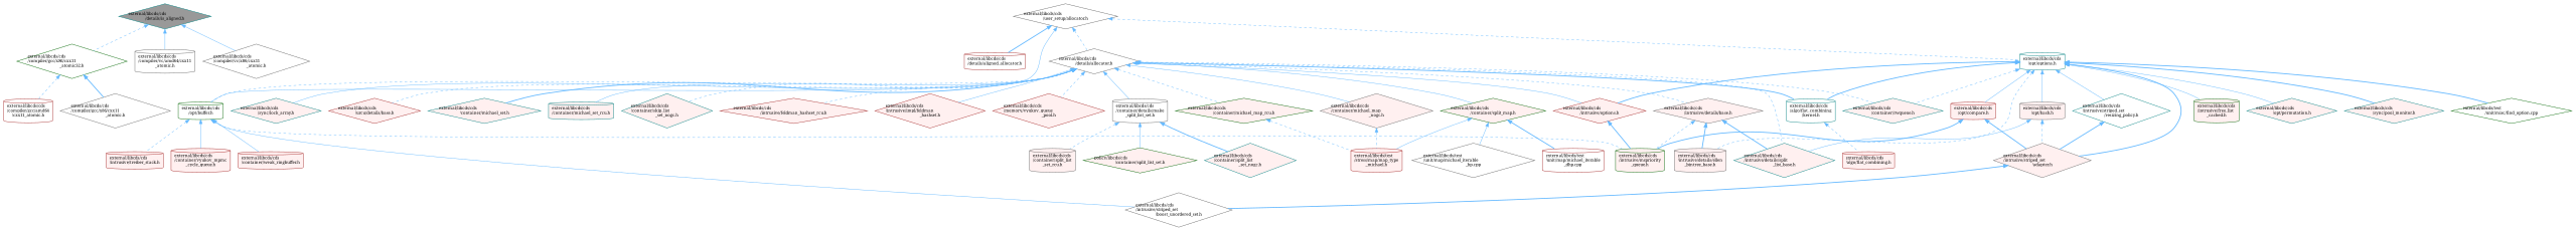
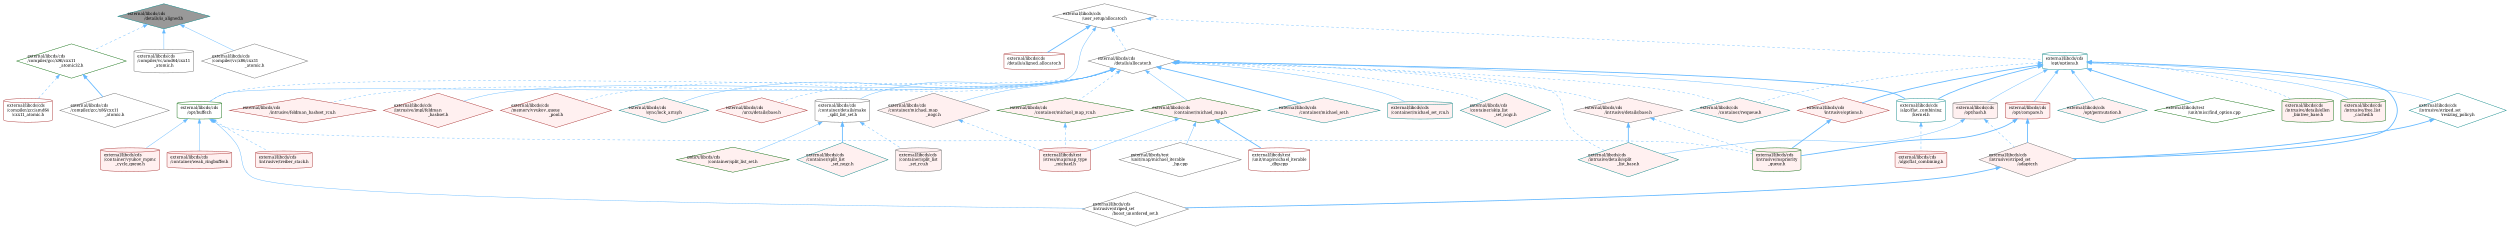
  digraph {
    fontname="Noto Serif"
    node [color=gray40 fillcolor="#FFF0F0" fontname="Noto Serif" fontsize=10 shape=diamond style=filled]
    edge [color=steelblue1 dir=back fontname="Noto Serif" fontsize=10 labelfontname=Helvetica labelfontsize=10 style=dashed]
    n1 [color=teal fillcolor=grey60 fontcolor=black height=0.2 label="external/libcds/cds\l/details/is_aligned.h" width=0.4]
    n2 [color=darkgreen fillcolor=white height=0.2 label="external/libcds/cds\l/compiler/gcc/x86/cxx11\l_atomic32.h" width=0.4]
    n3 [fillcolor=white height=0.2 label="external/libcds/cds\l/compiler/vc/amd64/cxx11\l_atomic.h" shape=cylinder width=0.4]
    n4 [fillcolor=white height=0.2 label="external/libcds/cds\l/compiler/vc/x86/cxx11\l_atomic.h" width=0.4]
    n5 [color=brown fillcolor=white height=0.2 label="external/libcds/cds\l/compiler/gcc/amd64\l/cxx11_atomic.h" shape=cylinder width=0.4]
    n6 [fillcolor=white height=0.2 label="external/libcds/cds\l/compiler/gcc/x86/cxx11\l_atomic.h" width=0.4]
    n7 [fillcolor=white height=0.2 label="external/libcds/cds\l/user_setup/allocator.h" width=0.4]
    n8 [color=brown fillcolor=white height=0.2 label="external/libcds/cds\l/details/aligned_allocator.h" shape=cylinder width=0.4]
    n9 [fillcolor=white height=0.2 label="external/libcds/cds\l/details/allocator.h" width=0.4]
    n10 [color=darkgreen fillcolor=white height=0.2 label="external/libcds/cds\l/opt/buffer.h" shape=cylinder width=0.4]
    n11 [color=teal fillcolor=white height=0.2 label="external/libcds/cds\l/opt/options.h" shape=cylinder width=0.4]
    n12 [color=teal fillcolor=white height=0.2 label="external/libcds/cds\l/algo/flat_combining\l/kernel.h" shape=cylinder width=0.4]
    n13 [fillcolor=white height=0.2 label="external/libcds/cds\l/container/details/make\l_split_list_set.h" shape=cylinder width=0.4]
-   n14 [color=darkgreen height=0.2 label="external/libcds/cds\l/container/split_map.h" width=0.4]
+   n14 [color=darkgreen height=0.2 label="external/libcds/cds\l/container/michael_map.h" width=0.4]
    n15 [height=0.2 label="external/libcds/cds\l/container/michael_map\l_nogc.h" width=0.4]
    n16 [color=darkgreen height=0.2 label="external/libcds/cds\l/container/michael_map_rcu.h" width=0.4]
    n17 [color=teal height=0.2 label="external/libcds/cds\l/container/michael_set.h" width=0.4]
    n18 [color=teal height=0.2 label="external/libcds/cds\l/container/michael_set_rcu.h" shape=cylinder width=0.4]
    n19 [color=teal height=0.2 label="external/libcds/cds\l/container/rwqueue.h" width=0.4]
    n20 [color=teal height=0.2 label="external/libcds/cds\l/container/skip_list\l_set_nogc.h" width=0.4]
    n21 [height=0.2 label="external/libcds/cds\l/intrusive/details/base.h" width=0.4]
    n22 [color=teal height=0.2 label="external/libcds/cds\l/intrusive/details/split\l_list_base.h" width=0.4]
    n23 [color=brown height=0.2 label="external/libcds/cds\l/intrusive/feldman_hashset_rcu.h" width=0.4]
    n24 [color=brown height=0.2 label="external/libcds/cds\l/intrusive/impl/feldman\l_hashset.h" width=0.4]
    n25 [color=brown height=0.2 label="external/libcds/cds\l/intrusive/options.h" width=0.4]
    n26 [color=brown height=0.2 label="external/libcds/cds\l/memory/vyukov_queue\l_pool.h" width=0.4]
    n27 [color=teal height=0.2 label="external/libcds/cds\l/sync/lock_array.h" width=0.4]
    n28 [color=brown height=0.2 label="external/libcds/cds\l/urcu/details/base.h" width=0.4]
    n29 [color=darkgreen height=0.2 label="external/libcds/cds\l/intrusive/mspriority\l_queue.h" shape=cylinder width=0.4]
    n30 [color=brown height=0.2 label="external/libcds/cds\l/container/vyukov_mpmc\l_cycle_queue.h" shape=cylinder width=0.4]
    n31 [color=brown height=0.2 label="external/libcds/cds\l/container/weak_ringbuffer.h" shape=cylinder width=0.4]
    n32 [fillcolor=white height=0.2 label="external/libcds/cds\l/intrusive/striped_set\l/boost_unordered_set.h" width=0.4]
    n33 [color=brown height=0.2 label="external/libcds/cds\l/intrusive/treiber_stack.h" shape=cylinder width=0.4]
-   n34 [height=0.2 label="external/libcds/cds\l/intrusive/details/ellen\l_bintree_base.h" shape=cylinder width=0.4]
+   n34 [color=darkgreen height=0.2 label="external/libcds/cds\l/intrusive/details/ellen\l_bintree_base.h" shape=cylinder width=0.4]
    n35 [color=darkgreen height=0.2 label="external/libcds/cds\l/intrusive/free_list\l_cached.h" shape=cylinder width=0.4]
    n36 [height=0.2 label="external/libcds/cds\l/intrusive/striped_set\l/adapter.h" width=0.4]
    n37 [color=teal fillcolor=white height=0.2 label="external/libcds/cds\l/intrusive/striped_set\l/resizing_policy.h" width=0.4]
    n38 [color=brown height=0.2 label="external/libcds/cds\l/opt/compare.h" shape=cylinder width=0.4]
    n39 [height=0.2 label="external/libcds/cds\l/opt/hash.h" shape=cylinder width=0.4]
    n40 [color=teal height=0.2 label="external/libcds/cds\l/opt/permutation.h" width=0.4]
-   n41 [color=teal height=0.2 label="external/libcds/cds\l/sync/pool_monitor.h" width=0.4]
    n42 [color=darkgreen fillcolor=white height=0.2 label="external/libcds/test\l/unit/misc/find_option.cpp" width=0.4]
    n43 [color=brown height=0.2 label="external/libcds/cds\l/algo/flat_combining.h" shape=cylinder width=0.4]
    n44 [color=darkgreen height=0.2 label="policy/libcds/cds\l/container/split_list_set.h" width=0.4]
    n45 [color=teal height=0.2 label="external/libcds/cds\l/container/split_list\l_set_nogc.h" width=0.4]
    n46 [height=0.2 label="external/libcds/cds\l/container/split_list\l_set_rcu.h" shape=cylinder width=0.4]
    n47 [color=brown height=0.2 label="external/libcds/test\l/stress/map/map_type\l_michael.h" shape=cylinder width=0.4]
    n48 [color=brown fillcolor=white height=0.2 label="external/libcds/test\l/unit/map/michael_iterable\l_dhp.cpp" shape=cylinder width=0.4]
    n49 [fillcolor=white height=0.2 label="external/libcds/test\l/unit/map/michael_iterable\l_hp.cpp" width=0.4]
    n1 -> n2
    n1 -> n3 [style=solid]
    n1 -> n4 [style=solid]
    n2 -> n5
    n2 -> n6 [style=bold]
    n7 -> n8 [style=bold]
    n7 -> n9
    n7 -> n10 [style=solid]
    n7 -> n11
    n9 -> n10
    n9 -> n12 [style=bold]
    n9 -> n13 [style=solid]
    n9 -> n14 [style=solid]
    n9 -> n15 [style=solid]
    n9 -> n16
    n9 -> n17 [style=bold]
    n9 -> n18 [style=solid]
    n9 -> n19
    n9 -> n20
    n9 -> n21
    n9 -> n22
    n9 -> n23
    n9 -> n24 [style=solid]
    n9 -> n25 [style=solid]
    n9 -> n26
    n9 -> n27 [style=solid]
    n9 -> n28
    n10 -> n29
    n10 -> n30 [style=solid]
    n10 -> n31 [style=solid]
    n10 -> n32 [style=solid]
    n10 -> n33
    n11 -> n12 [style=bold]
    n11 -> n19
    n11 -> n25 [style=bold]
    n11 -> n34
    n11 -> n35 [style=solid]
    n11 -> n36 [style=bold]
    n11 -> n37 [style=solid]
    n11 -> n38 [style=solid]
    n11 -> n39 [style=solid]
    n11 -> n40 [style=solid]
-   n11 -> n41 [style=bold]
    n11 -> n42 [style=bold]
    n12 -> n43
    n13 -> n44 [style=solid]
    n13 -> n45 [style=bold]
    n13 -> n46
    n14 -> n47 [style=solid]
    n14 -> n48 [style=bold]
    n14 -> n49 [style=solid]
    n15 -> n47
    n16 -> n47
    n21 -> n22 [style=bold]
    n21 -> n29
-   n21 -> n34 [style=bold]
    n25 -> n29 [style=bold]
    n36 -> n32 [style=bold]
    n37 -> n36 [style=bold]
    n38 -> n29 [style=bold]
    n38 -> n36 [style=bold]
    n39 -> n22 [style=solid]
    n39 -> n36
  }
